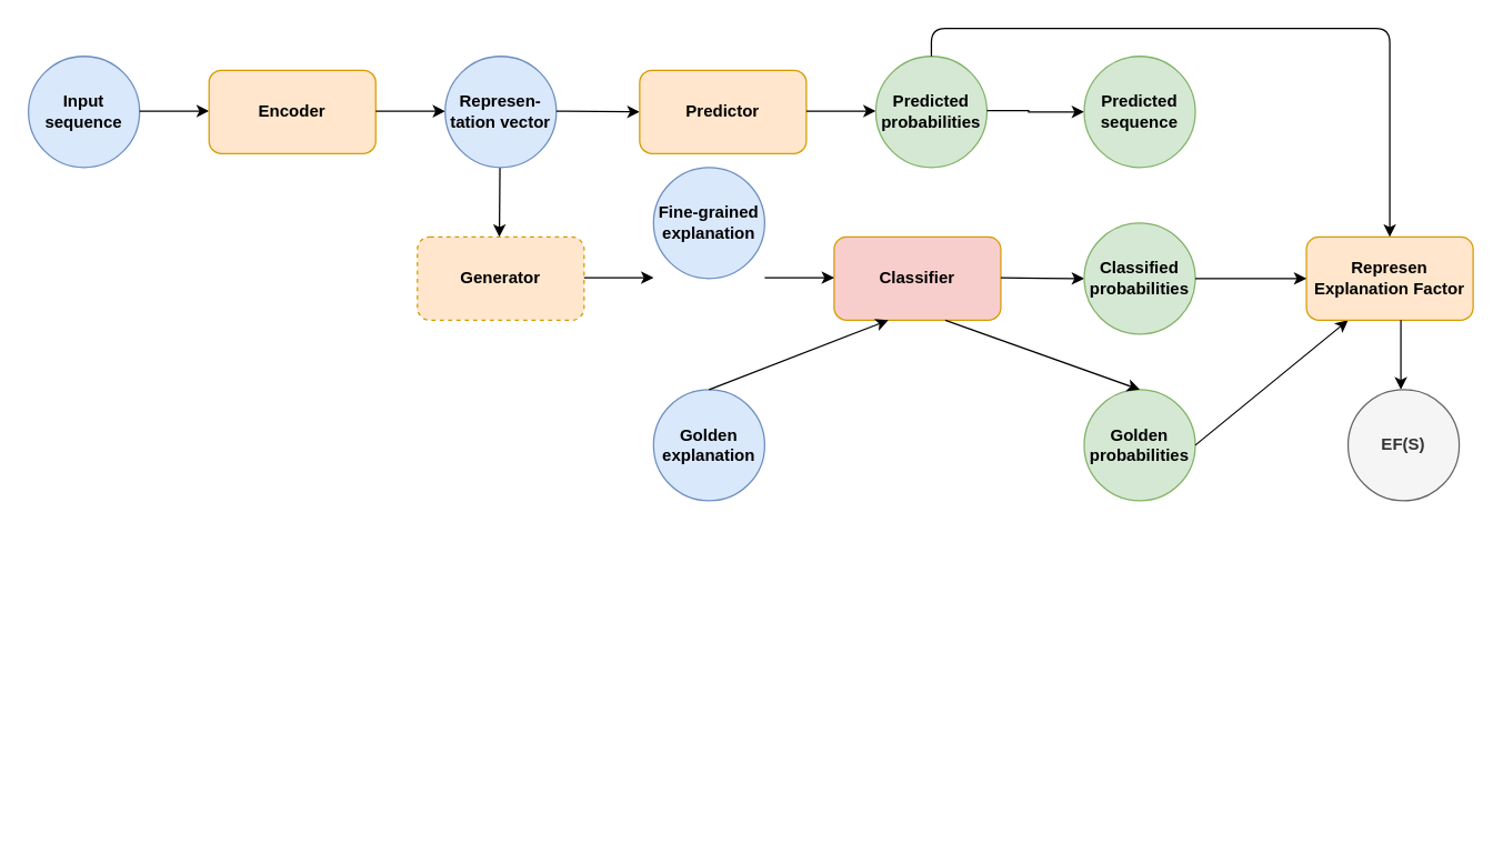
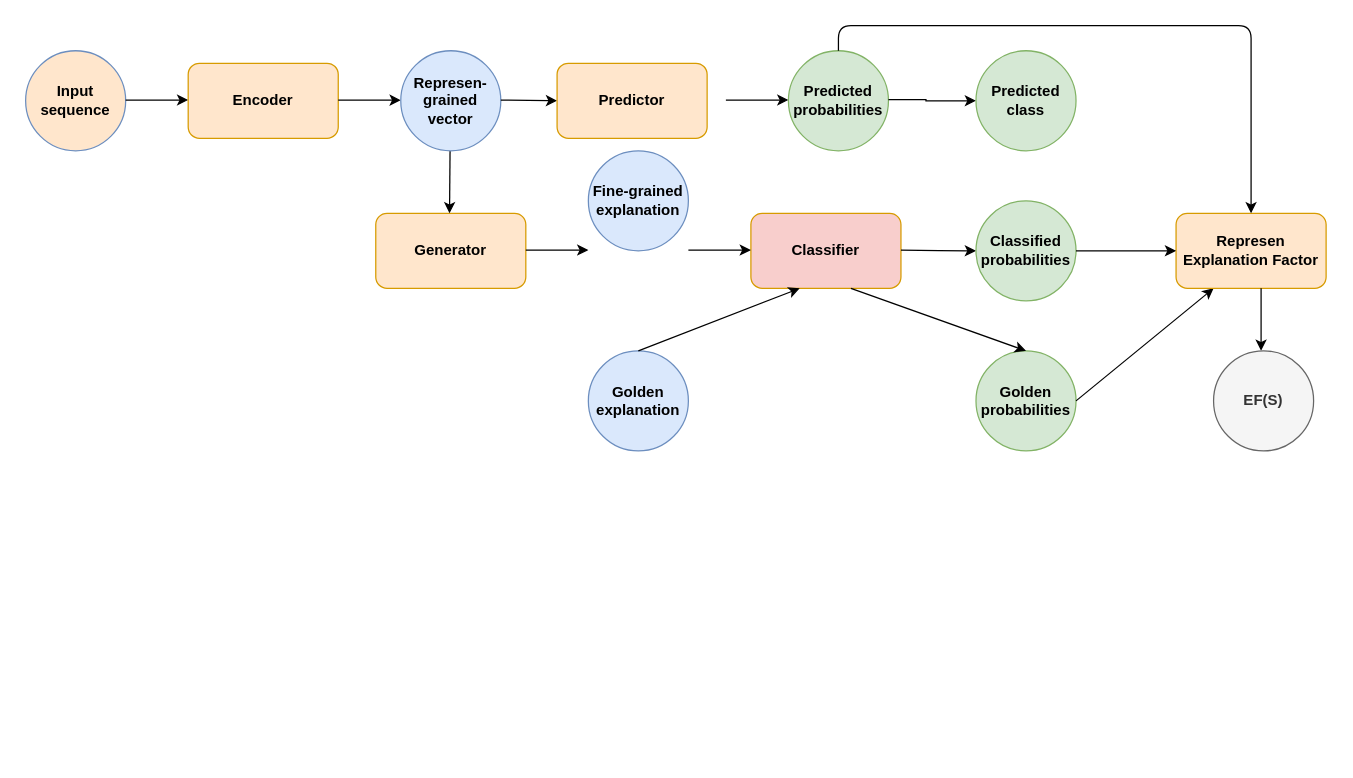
  <mxCell id="0" />
  <mxCell id="1" parent="0" />
  <mxCell id="2" value="" style="group" vertex="1" connectable="0" parent="1"><mxGeometry x="170" y="40" width="890" height="560" as="geometry" /></mxCell>
  <mxCell id="3" value="" style="group" vertex="1" connectable="0" parent="2"><mxGeometry x="-150" width="830" height="200" as="geometry" /></mxCell>
- <mxCell id="4" value="&lt;span&gt;Generator&lt;/span&gt;" style="rounded=1;whiteSpace=wrap;html=1;fillColor=#ffe6cc;strokeColor=#d79b00;fontStyle=1;dashed=1;" vertex="1" parent="3"><mxGeometry x="280" y="130" width="120" height="60" as="geometry" /></mxCell>
+ <mxCell id="4" value="&lt;span&gt;Generator&lt;/span&gt;" style="rounded=1;whiteSpace=wrap;html=1;fillColor=#ffe6cc;strokeColor=#d79b00;fontStyle=1" vertex="1" parent="3"><mxGeometry x="280" y="130" width="120" height="60" as="geometry" /></mxCell>
  <mxCell id="5" style="edgeStyle=orthogonalEdgeStyle;rounded=0;orthogonalLoop=1;jettySize=auto;html=1;exitX=1;exitY=0.5;exitDx=0;exitDy=0;fontStyle=1" edge="1" parent="3"><mxGeometry x="-40" y="-320.09" as="geometry"><mxPoint x="400" y="159.41" as="sourcePoint" /><mxPoint x="450" y="159.41" as="targetPoint" /><Array as="points"><mxPoint x="420" y="159.91" /><mxPoint x="420" y="159.91" /></Array></mxGeometry></mxCell>
  <mxCell id="6" value="Fine-grained explanation" style="ellipse;whiteSpace=wrap;html=1;aspect=fixed;fillColor=#dae8fc;strokeColor=#6c8ebf;fontStyle=1" vertex="1" parent="3"><mxGeometry x="450" y="80" width="80" height="80" as="geometry" /></mxCell>
  <mxCell id="7" value="Classifier" style="rounded=1;whiteSpace=wrap;html=1;fillColor=#f8cecc;strokeColor=#d79b00;fontStyle=1;" vertex="1" parent="3"><mxGeometry x="580" y="130" width="120" height="60" as="geometry" /></mxCell>
  <mxCell id="8" style="edgeStyle=orthogonalEdgeStyle;rounded=0;orthogonalLoop=1;jettySize=auto;html=1;exitX=1;exitY=0.5;exitDx=0;exitDy=0;fontStyle=1" edge="1" parent="3"><mxGeometry x="90" y="-320.09" as="geometry"><mxPoint x="530" y="159.41" as="sourcePoint" /><mxPoint x="580" y="159.41" as="targetPoint" /><Array as="points"><mxPoint x="550" y="159.91" /><mxPoint x="550" y="159.91" /></Array></mxGeometry></mxCell>
  <mxCell id="9" style="edgeStyle=orthogonalEdgeStyle;rounded=0;orthogonalLoop=1;jettySize=auto;html=1;exitX=1;exitY=0.5;exitDx=0;exitDy=0;fontStyle=1;entryX=0;entryY=0.5;entryDx=0;entryDy=0;" edge="1" parent="3" target="10"><mxGeometry x="260" y="-320.09" as="geometry"><mxPoint x="700" y="159.41" as="sourcePoint" /><mxPoint x="750" y="159.41" as="targetPoint" /><Array as="points" /></mxGeometry></mxCell>
  <mxCell id="10" value="Classified probabilities" style="ellipse;whiteSpace=wrap;html=1;aspect=fixed;fillColor=#d5e8d4;strokeColor=#82b366;fontStyle=1" vertex="1" parent="3"><mxGeometry x="760" y="120" width="80" height="80" as="geometry" /></mxCell>
  <mxCell id="11" style="edgeStyle=orthogonalEdgeStyle;rounded=0;orthogonalLoop=1;jettySize=auto;html=1;exitX=1;exitY=0.5;exitDx=0;exitDy=0;fontStyle=1" edge="1" parent="3"><mxGeometry x="-40.59" y="40.5" as="geometry"><mxPoint x="339.41" y="80" as="sourcePoint" /><mxPoint x="339" y="130" as="targetPoint" /><Array as="points"><mxPoint x="339.41" y="80" /></Array></mxGeometry></mxCell>
- <mxCell id="12" value="&lt;b&gt;Input sequence&lt;/b&gt;" style="ellipse;whiteSpace=wrap;html=1;aspect=fixed;fillColor=#dae8fc;strokeColor=#6c8ebf;" vertex="1" parent="3"><mxGeometry width="80" height="80" as="geometry" /></mxCell>
+ <mxCell id="12" value="&lt;b&gt;Input sequence&lt;/b&gt;" style="ellipse;whiteSpace=wrap;html=1;aspect=fixed;fillColor=#ffe6cc;strokeColor=#6c8ebf;" vertex="1" parent="3"><mxGeometry width="80" height="80" as="geometry" /></mxCell>
  <mxCell id="13" style="edgeStyle=orthogonalEdgeStyle;rounded=0;orthogonalLoop=1;jettySize=auto;html=1;exitX=1;exitY=0.5;exitDx=0;exitDy=0;fontStyle=1" edge="1" parent="3"><mxGeometry x="-170" y="-0.09" as="geometry"><mxPoint x="80" y="39.41" as="sourcePoint" /><mxPoint x="130" y="39.41" as="targetPoint" /></mxGeometry></mxCell>
  <mxCell id="14" value="&lt;span&gt;Encoder&lt;/span&gt;" style="rounded=1;whiteSpace=wrap;html=1;fillColor=#ffe6cc;strokeColor=#d79b00;fontStyle=1" vertex="1" parent="3"><mxGeometry x="130" y="10" width="120" height="60" as="geometry" /></mxCell>
  <mxCell id="15" style="edgeStyle=orthogonalEdgeStyle;rounded=0;orthogonalLoop=1;jettySize=auto;html=1;exitX=1;exitY=0.5;exitDx=0;exitDy=0;fontStyle=1" edge="1" parent="3"><mxGeometry as="geometry"><mxPoint x="250" y="39.5" as="sourcePoint" /><mxPoint x="300" y="39.5" as="targetPoint" /></mxGeometry></mxCell>
- <mxCell id="16" value="Represen-tation vector" style="ellipse;whiteSpace=wrap;html=1;aspect=fixed;fillColor=#dae8fc;strokeColor=#6c8ebf;fontStyle=1" vertex="1" parent="3"><mxGeometry x="300" width="80" height="80" as="geometry" /></mxCell>
+ <mxCell id="16" value="Represen-grained vector" style="ellipse;whiteSpace=wrap;html=1;aspect=fixed;fillColor=#dae8fc;strokeColor=#6c8ebf;fontStyle=1" vertex="1" parent="3"><mxGeometry x="300" width="80" height="80" as="geometry" /></mxCell>
  <mxCell id="17" style="edgeStyle=orthogonalEdgeStyle;rounded=0;orthogonalLoop=1;jettySize=auto;html=1;exitX=1;exitY=0.5;exitDx=0;exitDy=0;entryX=0;entryY=0.5;entryDx=0;entryDy=0;fontStyle=1" edge="1" parent="3" target="18"><mxGeometry as="geometry"><mxPoint x="380" y="39.5" as="sourcePoint" /><mxPoint x="430" y="39.5" as="targetPoint" /><Array as="points" /></mxGeometry></mxCell>
- <mxCell id="18" value="Predictor" style="rounded=1;whiteSpace=wrap;html=1;fillColor=#ffe6cc;strokeColor=#d79b00;fontStyle=1" vertex="1" parent="3"><mxGeometry x="440" y="10" width="120" height="60" as="geometry" /></mxCell>
+ <mxCell id="18" value="Predictor" style="rounded=1;whiteSpace=wrap;html=1;fillColor=#ffe6cc;strokeColor=#d79b00;fontStyle=1" vertex="1" parent="3"><mxGeometry x="425" y="10" width="120" height="60" as="geometry" /></mxCell>
  <mxCell id="19" style="edgeStyle=orthogonalEdgeStyle;rounded=0;orthogonalLoop=1;jettySize=auto;html=1;exitX=1;exitY=0.5;exitDx=0;exitDy=0;fontStyle=1" edge="1" parent="3"><mxGeometry x="10" as="geometry"><mxPoint x="560" y="39.41" as="sourcePoint" /><mxPoint x="610" y="39.41" as="targetPoint" /><Array as="points"><mxPoint x="580" y="39.91" /><mxPoint x="580" y="39.91" /></Array></mxGeometry></mxCell>
  <mxCell id="20" value="Predicted probabilities" style="ellipse;whiteSpace=wrap;html=1;aspect=fixed;fillColor=#d5e8d4;strokeColor=#82b366;fontStyle=1" vertex="1" parent="3"><mxGeometry x="610" width="80" height="80" as="geometry" /></mxCell>
  <mxCell id="21" style="edgeStyle=orthogonalEdgeStyle;rounded=0;orthogonalLoop=1;jettySize=auto;html=1;fontStyle=1;entryX=0;entryY=0.5;entryDx=0;entryDy=0;" edge="1" parent="3" target="22"><mxGeometry x="2" as="geometry"><mxPoint x="690" y="39" as="sourcePoint" /><mxPoint x="750" y="39.41" as="targetPoint" /><Array as="points"><mxPoint x="720" y="39" /></Array></mxGeometry></mxCell>
- <mxCell id="22" value="Predicted sequence" style="ellipse;whiteSpace=wrap;html=1;aspect=fixed;fillColor=#d5e8d4;strokeColor=#82b366;fontStyle=1" vertex="1" parent="3"><mxGeometry x="760" width="80" height="80" as="geometry" /></mxCell>
+ <mxCell id="22" value="Predicted class" style="ellipse;whiteSpace=wrap;html=1;aspect=fixed;fillColor=#d5e8d4;strokeColor=#82b366;fontStyle=1" vertex="1" parent="3"><mxGeometry x="760" width="80" height="80" as="geometry" /></mxCell>
  <mxCell id="23" value="Golden probabilities" style="ellipse;whiteSpace=wrap;html=1;aspect=fixed;fillColor=#d5e8d4;strokeColor=#82b366;fontStyle=1" vertex="1" parent="2"><mxGeometry x="610" y="240" width="80" height="80" as="geometry" /></mxCell>
  <mxCell id="24" value="Golden explanation" style="ellipse;whiteSpace=wrap;html=1;aspect=fixed;fillColor=#dae8fc;strokeColor=#6c8ebf;fontStyle=1" vertex="1" parent="2"><mxGeometry x="300" y="240" width="80" height="80" as="geometry" /></mxCell>
  <mxCell id="25" value="" style="endArrow=classic;html=1;entryX=0.5;entryY=0;entryDx=0;entryDy=0;fontStyle=1" edge="1" parent="2" target="23"><mxGeometry width="50" height="50" relative="1" as="geometry"><mxPoint x="510" y="190" as="sourcePoint" /><mxPoint x="520" y="200" as="targetPoint" /></mxGeometry></mxCell>
  <mxCell id="26" value="" style="endArrow=classic;html=1;exitX=0.5;exitY=0;exitDx=0;exitDy=0;fontStyle=1;" edge="1" parent="2" source="24"><mxGeometry width="50" height="50" relative="1" as="geometry"><mxPoint x="430" y="240" as="sourcePoint" /><mxPoint x="469.0" y="190" as="targetPoint" /></mxGeometry></mxCell>
  <mxCell id="27" value="" style="endArrow=classic;html=1;entryX=0.25;entryY=1;entryDx=0;entryDy=0;" edge="1" parent="2" target="28"><mxGeometry width="50" height="50" relative="1" as="geometry"><mxPoint x="690" y="280" as="sourcePoint" /><mxPoint x="740" y="230" as="targetPoint" /></mxGeometry></mxCell>
  <mxCell id="28" value="Represen Explanation Factor" style="rounded=1;whiteSpace=wrap;html=1;fillColor=#ffe6cc;strokeColor=#d79b00;fontStyle=1" vertex="1" parent="2"><mxGeometry x="770" y="130" width="120" height="60" as="geometry" /></mxCell>
  <mxCell id="29" value="" style="endArrow=classic;html=1;fontStyle=1" edge="1" parent="2"><mxGeometry width="50" height="50" relative="1" as="geometry"><mxPoint x="838" y="190" as="sourcePoint" /><mxPoint x="838" y="240" as="targetPoint" /></mxGeometry></mxCell>
  <mxCell id="30" value="EF(S)" style="ellipse;whiteSpace=wrap;html=1;aspect=fixed;fillColor=#f5f5f5;strokeColor=#666666;fontStyle=1;fontColor=#333333;" vertex="1" parent="2"><mxGeometry x="800" y="240" width="80" height="80" as="geometry" /></mxCell>
  <mxCell id="31" value="" style="edgeStyle=orthogonalEdgeStyle;rounded=0;orthogonalLoop=1;jettySize=auto;html=1;" edge="1" parent="1" source="10"><mxGeometry relative="1" as="geometry"><mxPoint x="940" y="200" as="targetPoint" /></mxGeometry></mxCell>
  <mxCell id="32" value="" style="endArrow=classic;html=1;entryX=0.5;entryY=0;entryDx=0;entryDy=0;" edge="1" parent="1" target="28"><mxGeometry width="50" height="50" relative="1" as="geometry"><mxPoint x="670" y="40" as="sourcePoint" /><mxPoint x="1360" y="0" as="targetPoint" /><Array as="points"><mxPoint x="670" y="20" /><mxPoint x="860" y="20" /><mxPoint x="1000" y="20" /></Array></mxGeometry></mxCell>
